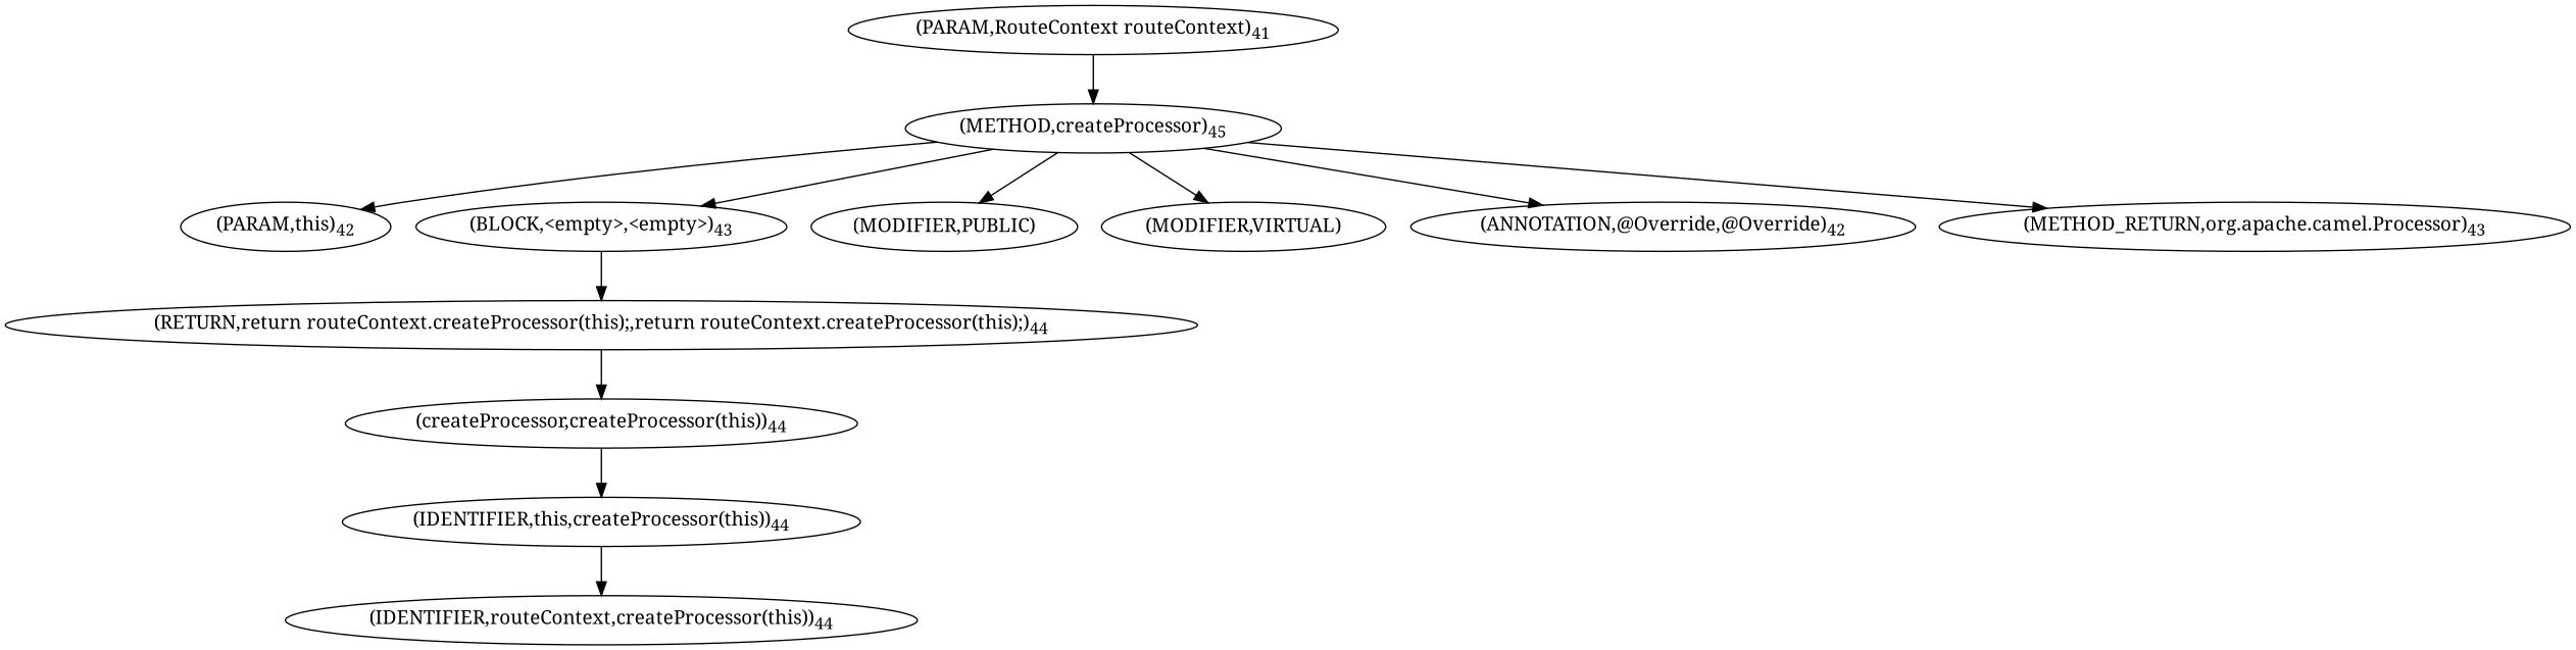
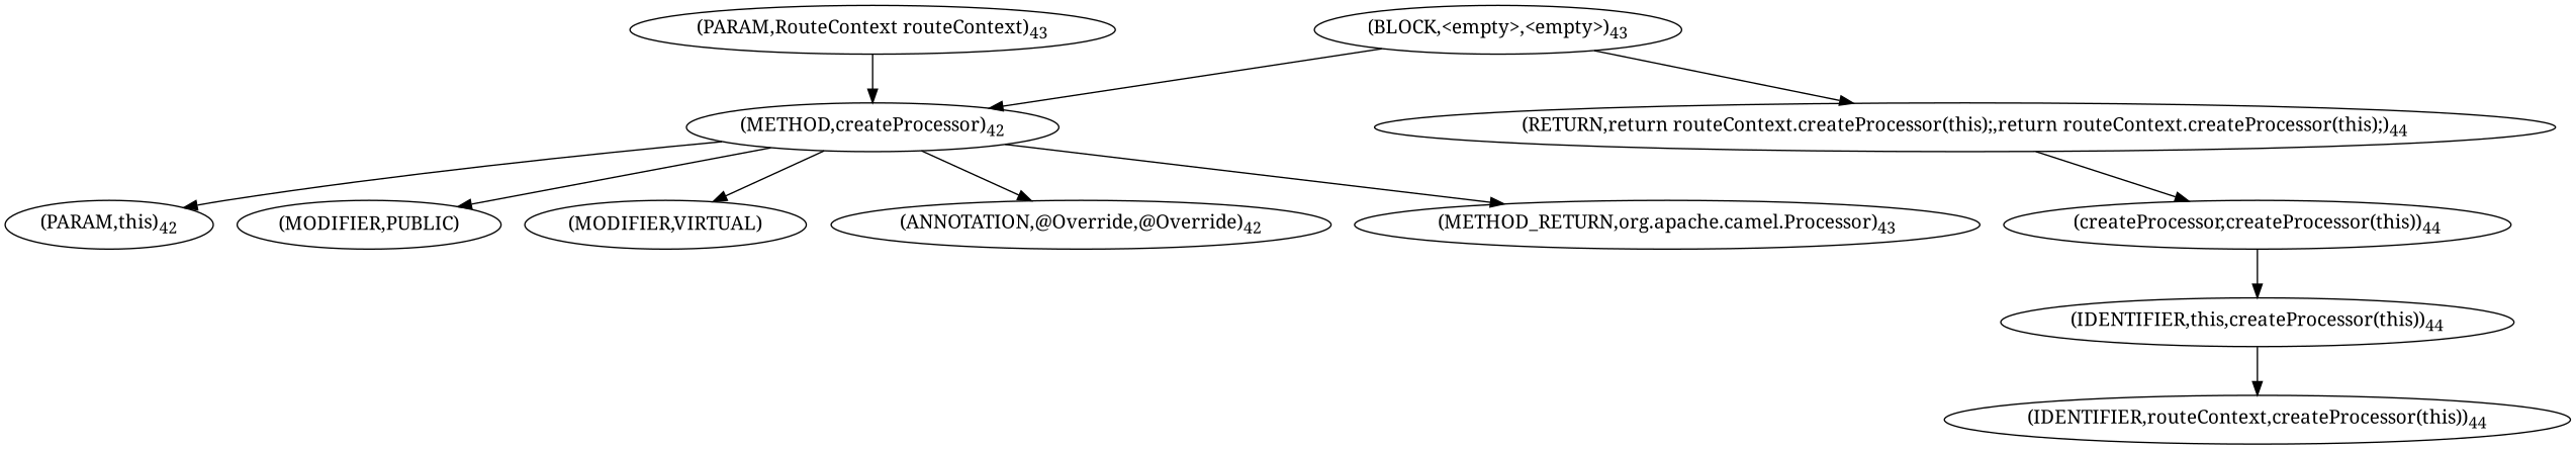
  digraph {
    fontname="Noto Serif"
    node [fontname="Noto Serif"]
    edge [fontname="Noto Serif"]
-   n1 [label=<(METHOD,createProcessor)<SUB>45</SUB>>]
+   n1 [label=<(METHOD,createProcessor)<SUB>42</SUB>>]
    n2 [label=<(PARAM,this)<SUB>42</SUB>>]
    n3 [label=<(BLOCK,&lt;empty&gt;,&lt;empty&gt;)<SUB>43</SUB>>]
    n4 [label=<(MODIFIER,PUBLIC)>]
    n5 [label=<(MODIFIER,VIRTUAL)>]
    n6 [label=<(ANNOTATION,@Override,@Override)<SUB>42</SUB>>]
    n7 [label=<(METHOD_RETURN,org.apache.camel.Processor)<SUB>43</SUB>>]
-   n8 [label=<(PARAM,RouteContext routeContext)<SUB>41</SUB>>]
+   n8 [label=<(PARAM,RouteContext routeContext)<SUB>43</SUB>>]
    n9 [label=<(RETURN,return routeContext.createProcessor(this);,return routeContext.createProcessor(this);)<SUB>44</SUB>>]
    n10 [label=<(createProcessor,createProcessor(this))<SUB>44</SUB>>]
    n11 [label=<(IDENTIFIER,this,createProcessor(this))<SUB>44</SUB>>]
    n12 [label=<(IDENTIFIER,routeContext,createProcessor(this))<SUB>44</SUB>>]
    n1 -> n2
-   n1 -> n3
+   n3 -> n1
    n1 -> n4
    n1 -> n5
    n1 -> n6
    n1 -> n7
    n3 -> n9
    n8 -> n1
    n9 -> n10
    n10 -> n11
    n11 -> n12
  }
